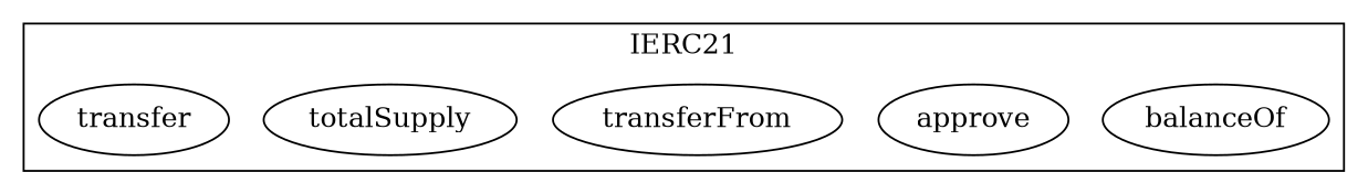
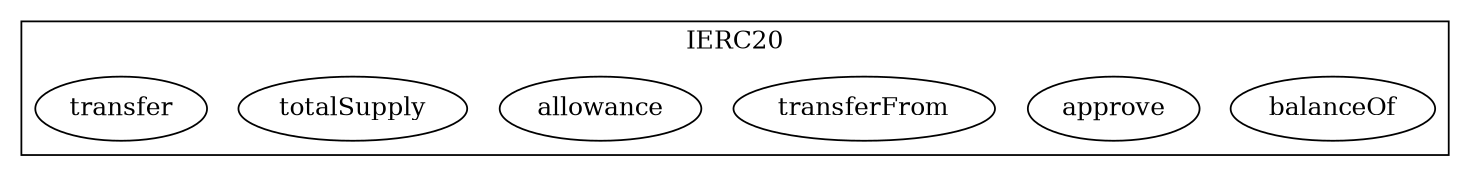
  strict digraph {
    n1 [label=balanceOf]
    n2 [label=approve]
    n3 [label=transferFrom]
+   n4 [label=allowance]
    n5 [label=totalSupply]
    n6 [label=transfer]
    subgraph cluster_1 {
-     label=IERC21
+     label=IERC20
      n1
      n2
      n3
+     n4
      n5
      n6
    }
    subgraph cluster_2 {
      label="[Solidity]"
    }
  }
